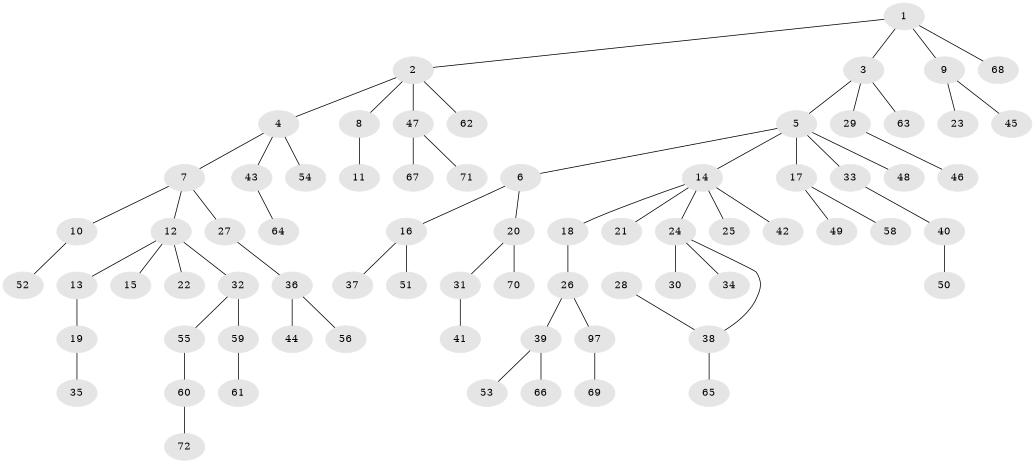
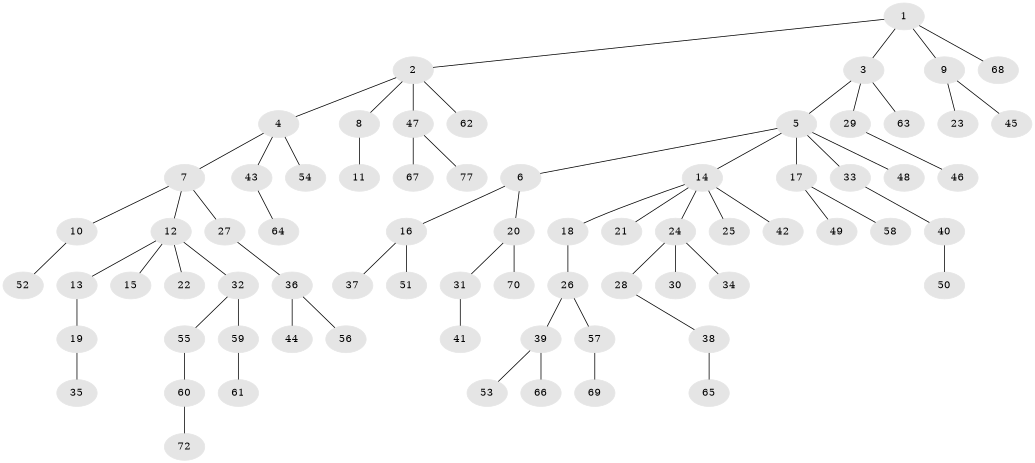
  graph {
    fontname="DejaVu Serif"
    node [color=gray90 fontname="DejaVu Serif" style=filled]
    edge [fontname="DejaVu Serif"]
    1
    2
    3
    9
    68
    4
    8
    47
    62
    5
    29
    63
    23
    45
    7
    43
    54
    11
    67
-   71
+   71 [label=77]
    6
    14
    17
    33
    48
    46
    10
    12
    27
    64
    16
    20
    18
    21
    24
    25
    42
    49
    58
    40
    37
    51
    31
    70
    52
    13
    15
    22
    32
    36
    19
    55
    59
    35
    26
    28
    30
    34
    39
-   57 [label=97]
+   57
    41
    38
    53
    66
    69
    44
    56
    65
    60
    61
    50
    72
    1 -- 2
    1 -- 3
    1 -- 9
    1 -- 68
    2 -- 4
    2 -- 8
    2 -- 47
    2 -- 62
    3 -- 5
    3 -- 29
    3 -- 63
    9 -- 23
    9 -- 45
    4 -- 7
    4 -- 43
    4 -- 54
    8 -- 11
    47 -- 67
    47 -- 71
    5 -- 6
    5 -- 14
    5 -- 17
    5 -- 33
    5 -- 48
    29 -- 46
    7 -- 10
    7 -- 12
    7 -- 27
    43 -- 64
    6 -- 16
    6 -- 20
    14 -- 18
    14 -- 21
    14 -- 24
    14 -- 25
    14 -- 42
    17 -- 49
    17 -- 58
    33 -- 40
    10 -- 52
    12 -- 13
    12 -- 15
    12 -- 22
    12 -- 32
    27 -- 36
    16 -- 37
    16 -- 51
    20 -- 31
    20 -- 70
    18 -- 26
-   24 -- 38
+   24 -- 28
    24 -- 30
    24 -- 34
    40 -- 50
    31 -- 41
    13 -- 19
    32 -- 55
    32 -- 59
    36 -- 44
    36 -- 56
    19 -- 35
    55 -- 60
    59 -- 61
    26 -- 39
    26 -- 57
    28 -- 38
    39 -- 53
    39 -- 66
    57 -- 69
    38 -- 65
    60 -- 72
  }
